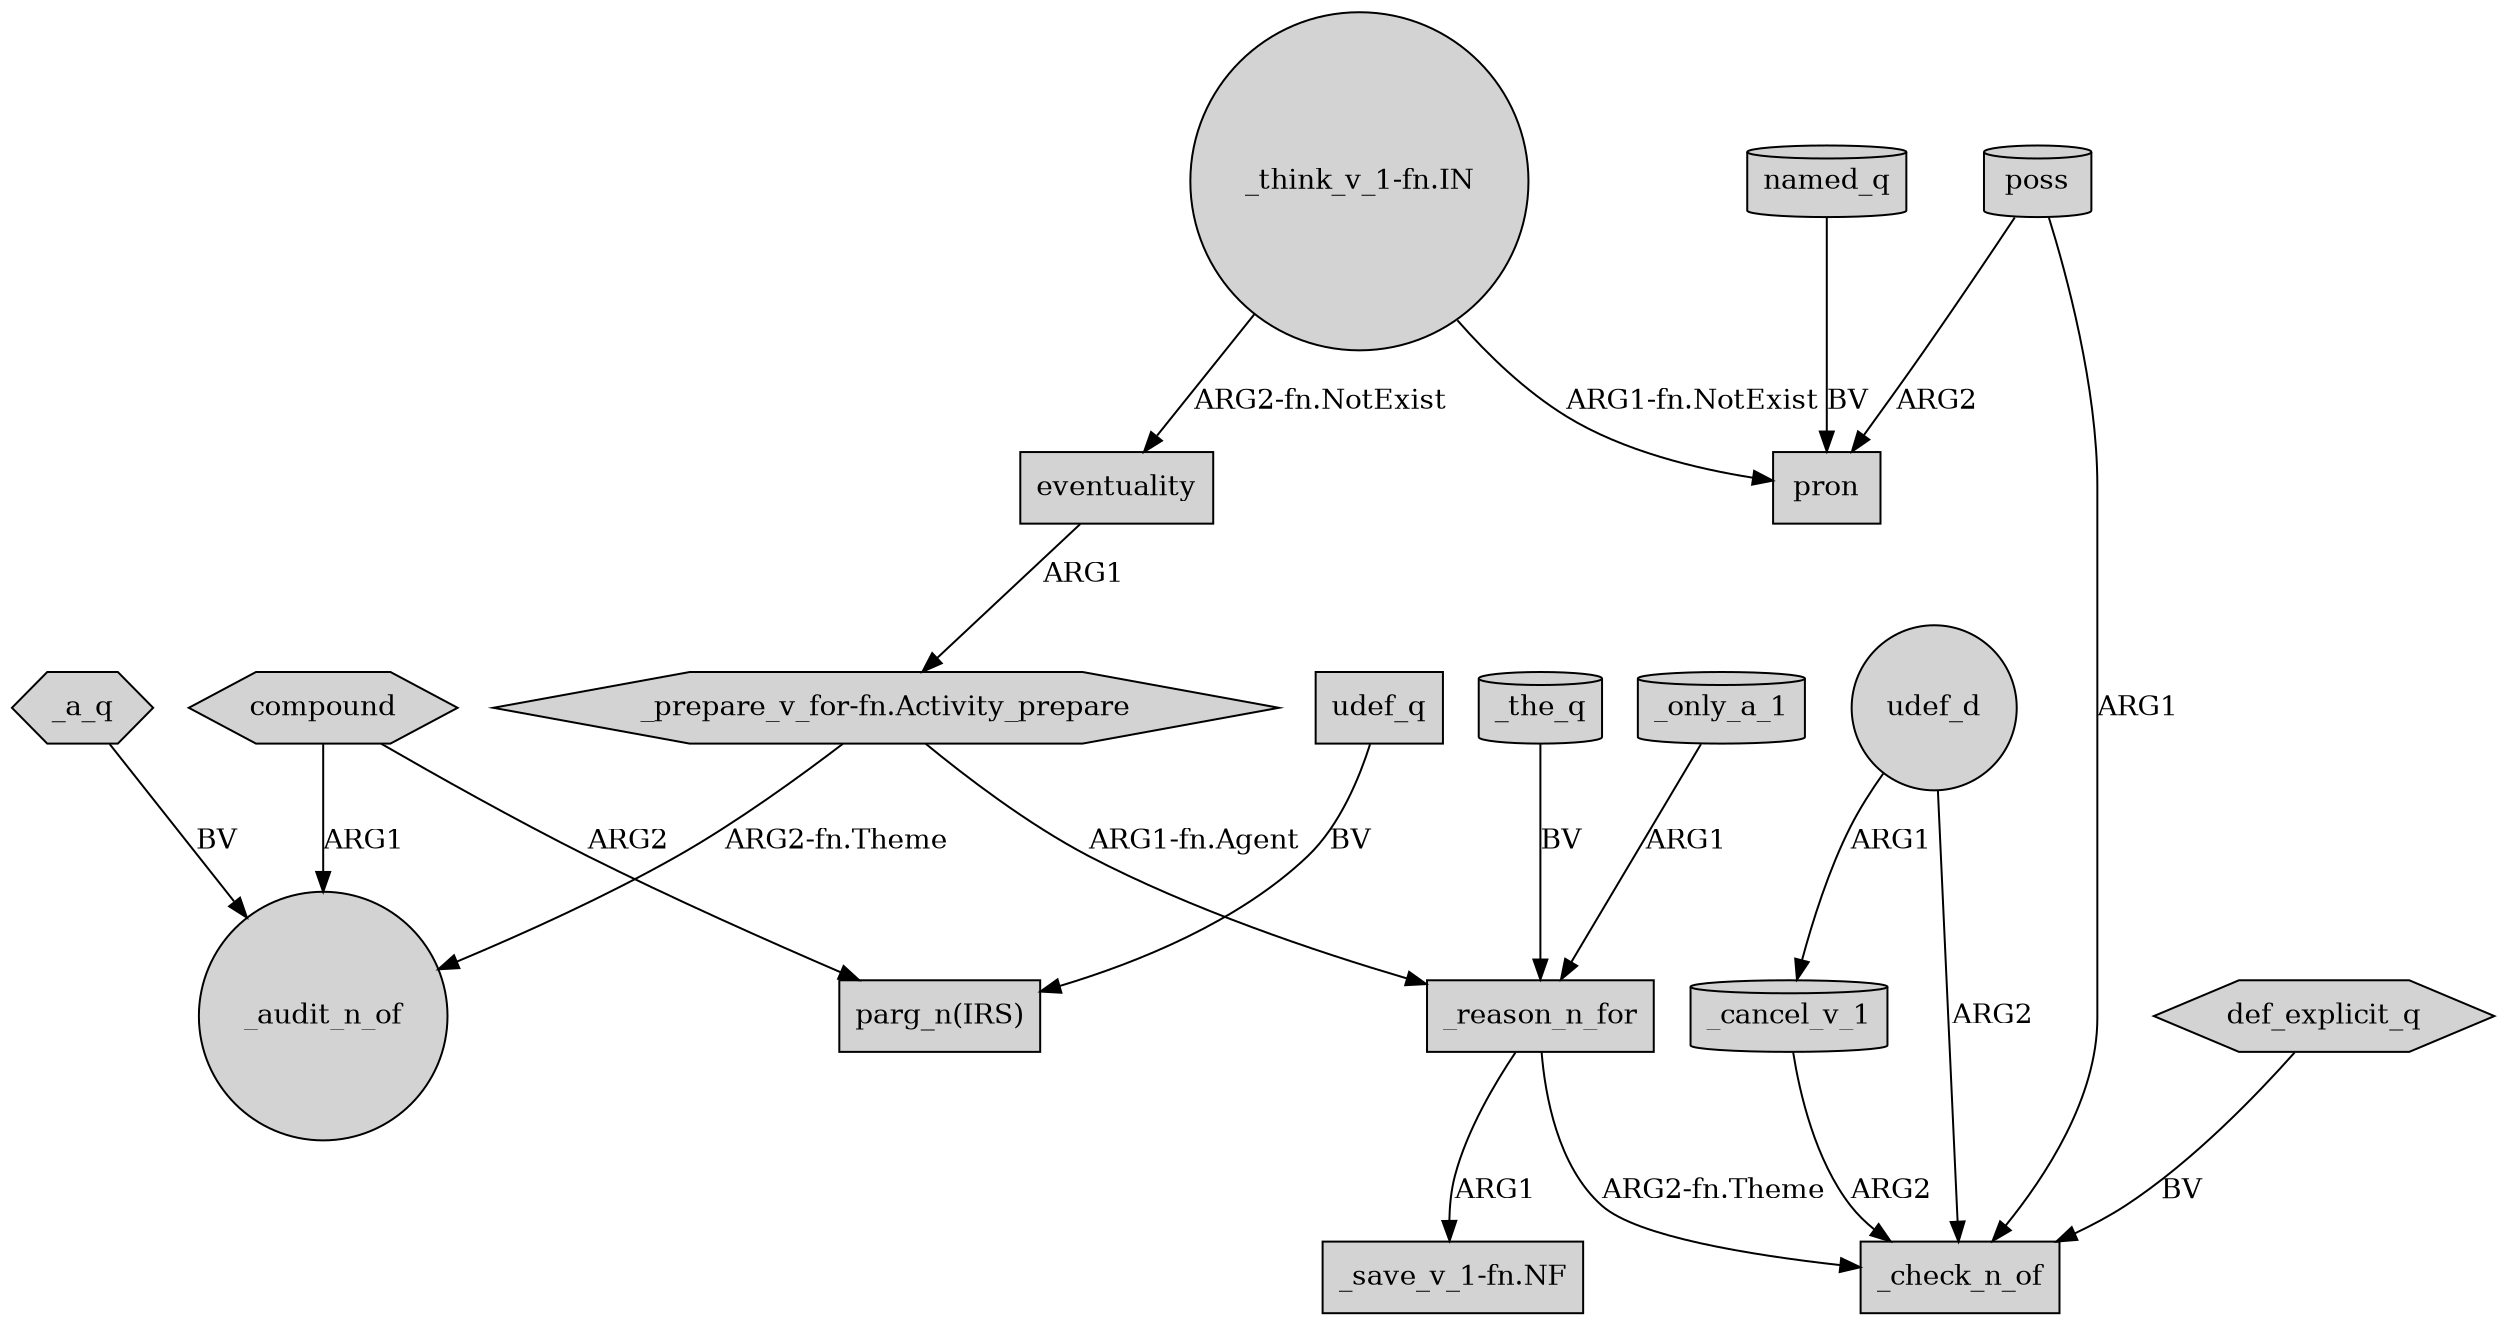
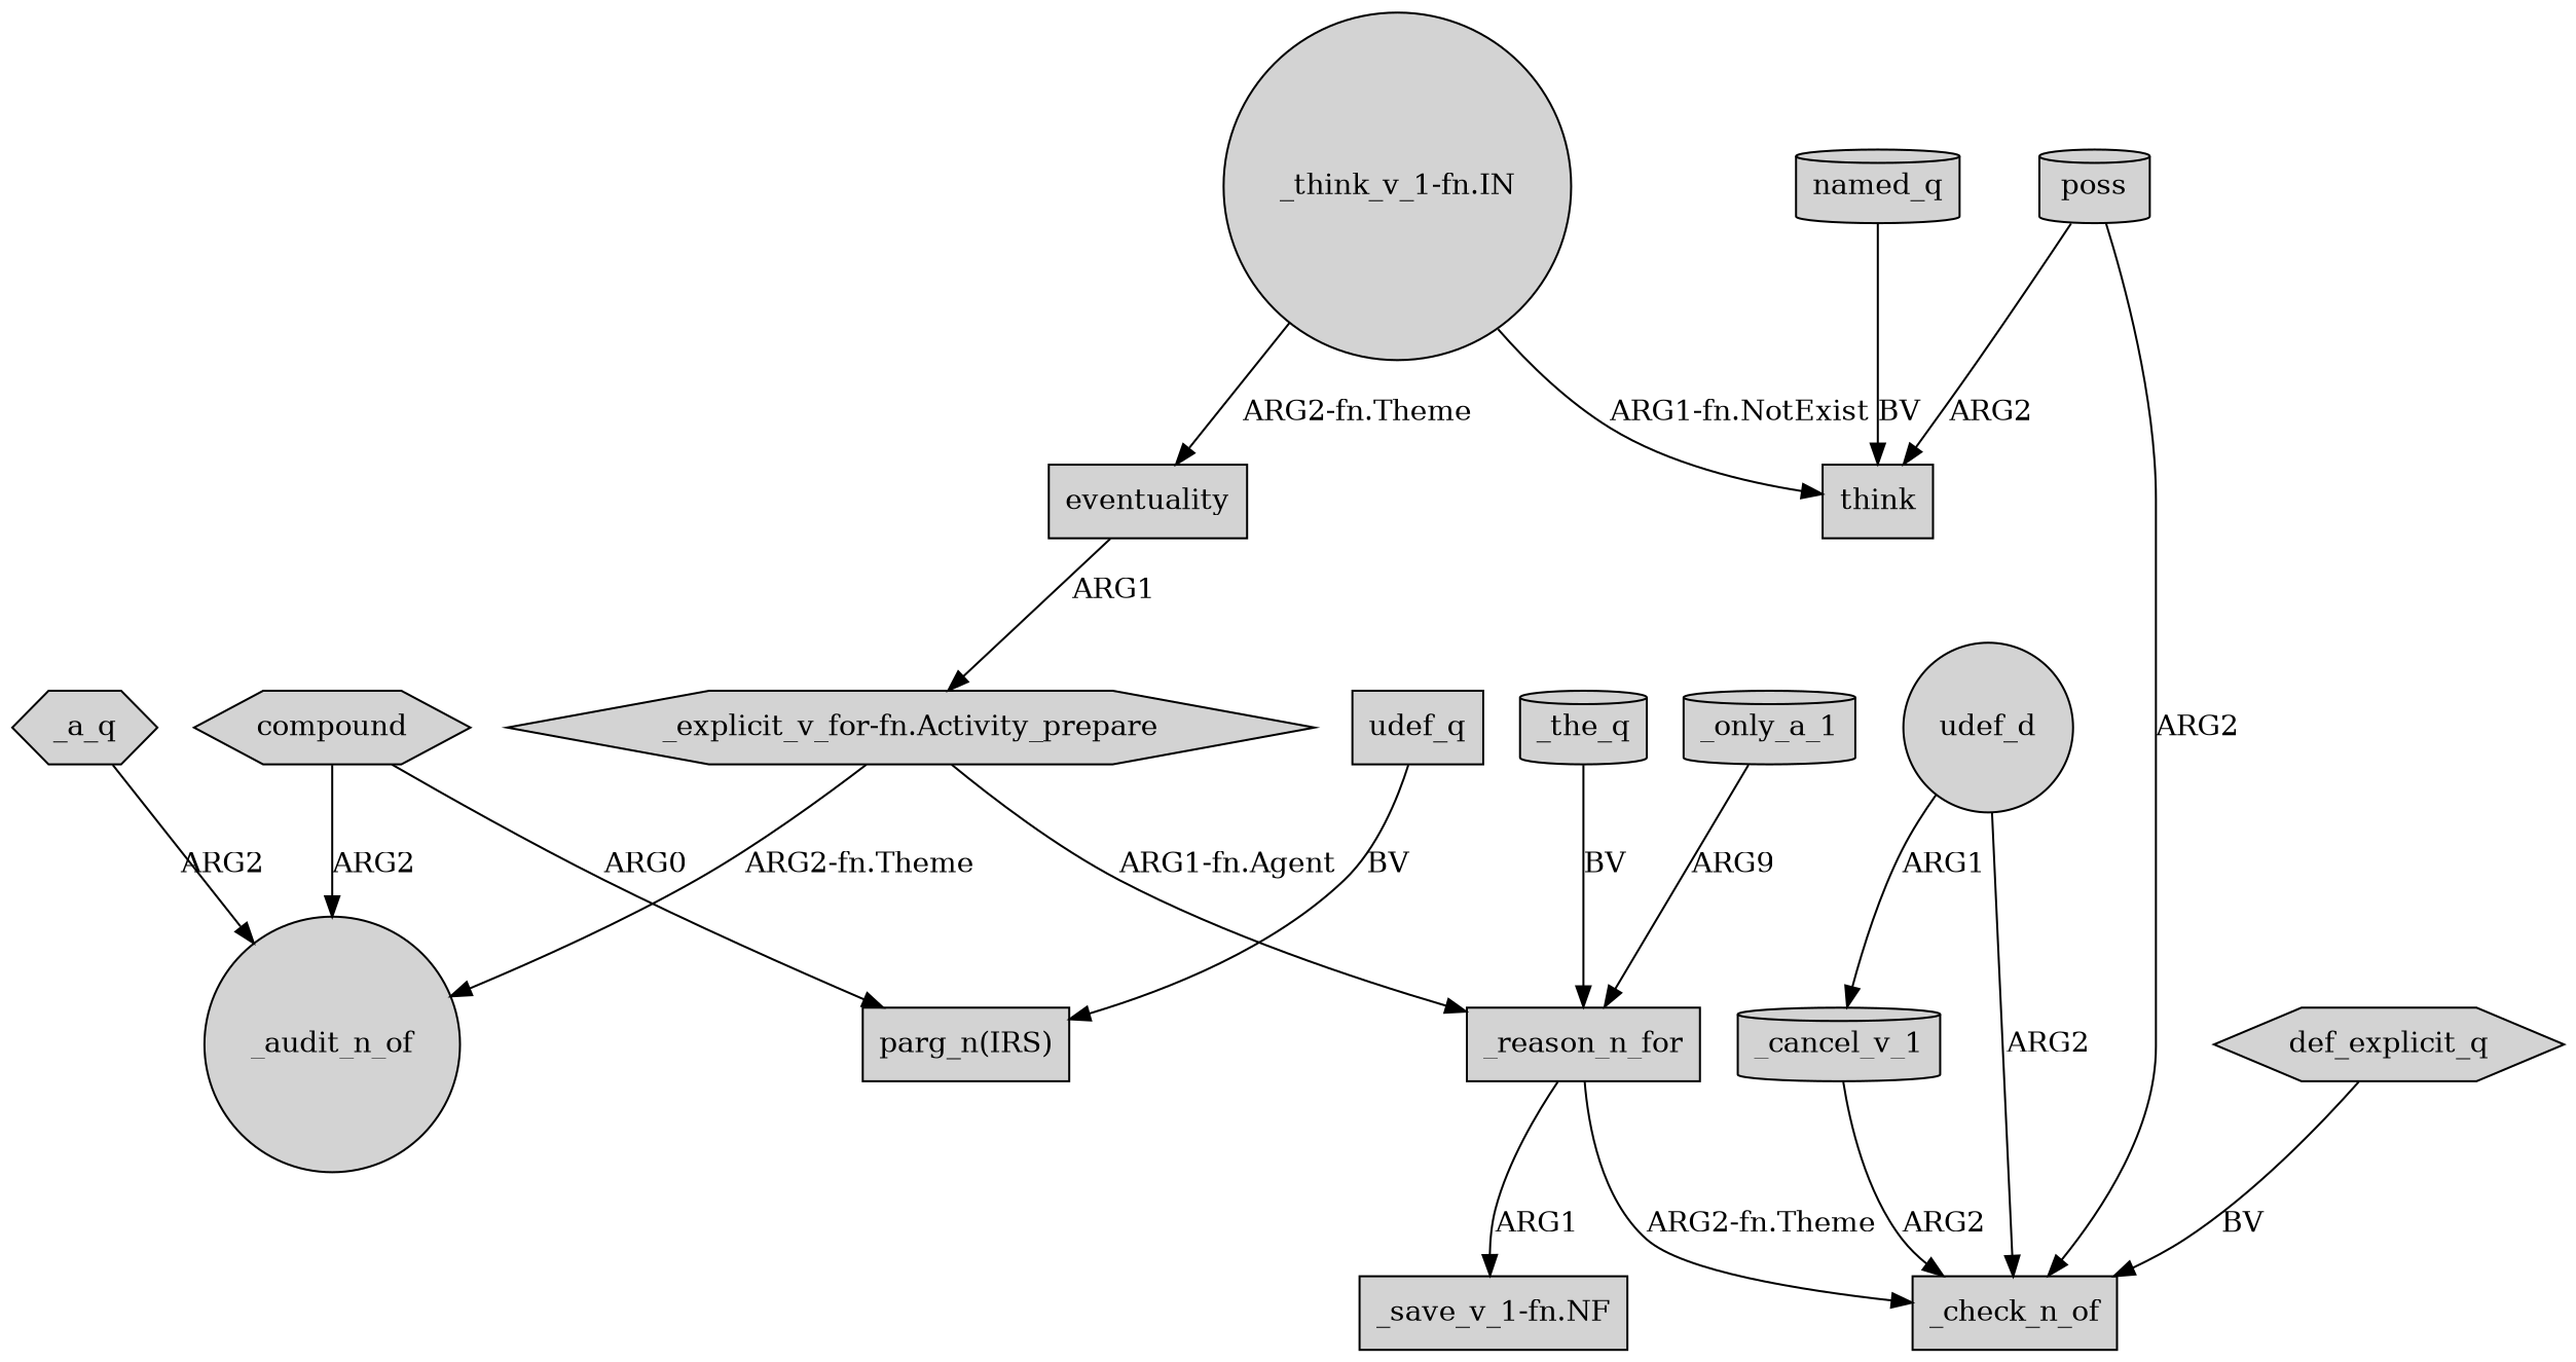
  digraph {
    node [shape=box style=filled]
-   "_prepare_v_for-fn.Activity_prepare" [shape=hexagon]
+   "_prepare_v_for-fn.Activity_prepare" [shape=hexagon label="_explicit_v_for-fn.Activity_prepare"]
    _audit_n_of [shape=circle]
    _reason_n_for
    _check_n_of
    "_save_v_1-fn.NF"
    _cancel_v_1 [shape=cylinder]
    poss [shape=cylinder]
-   pron
+   pron [label=think]
    "_think_v_1-fn.IN" [shape=circle]
    eventuality
    _a_q [shape=hexagon]
    n12 [label=named_q shape=cylinder]
    n13 [label=udef_d shape=circle]
    compound [shape=hexagon]
    n15 [label="parg_n(IRS)"]
    def_explicit_q [shape=hexagon]
    _only_a_1 [shape=cylinder]
    udef_q
    _the_q [shape=cylinder]
    "_prepare_v_for-fn.Activity_prepare" -> _audit_n_of [label="ARG2-fn.Theme"]
    "_prepare_v_for-fn.Activity_prepare" -> _reason_n_for [label="ARG1-fn.Agent"]
    _reason_n_for -> _check_n_of [label="ARG2-fn.Theme"]
    _reason_n_for -> "_save_v_1-fn.NF" [label=ARG1]
    _cancel_v_1 -> _check_n_of [label=ARG2]
-   poss -> _check_n_of [label=ARG1]
+   poss -> _check_n_of [label=ARG2]
    poss -> pron [label=ARG2]
    "_think_v_1-fn.IN" -> pron [label="ARG1-fn.NotExist"]
-   "_think_v_1-fn.IN" -> eventuality [label="ARG2-fn.NotExist"]
+   "_think_v_1-fn.IN" -> eventuality [label="ARG2-fn.Theme"]
    eventuality -> "_prepare_v_for-fn.Activity_prepare" [label=ARG1]
-   _a_q -> _audit_n_of [label=BV]
+   _a_q -> _audit_n_of [label=ARG2]
    n12 -> pron [label=BV]
    n13 -> _check_n_of [label=ARG2]
    n13 -> _cancel_v_1 [label=ARG1]
-   compound -> _audit_n_of [label=ARG1]
-   compound -> n15 [label=ARG2]
+   compound -> _audit_n_of [label=ARG2]
+   compound -> n15 [label=ARG0]
    def_explicit_q -> _check_n_of [label=BV]
-   _only_a_1 -> _reason_n_for [label=ARG1]
+   _only_a_1 -> _reason_n_for [label=ARG9]
    udef_q -> n15 [label=BV]
    _the_q -> _reason_n_for [label=BV]
  }
